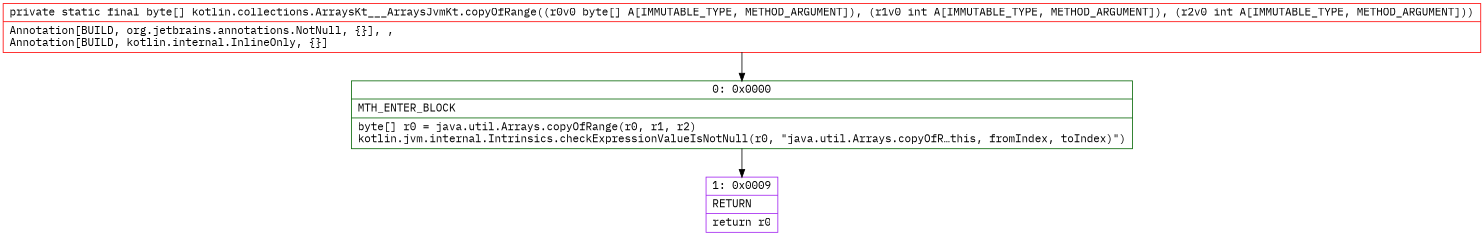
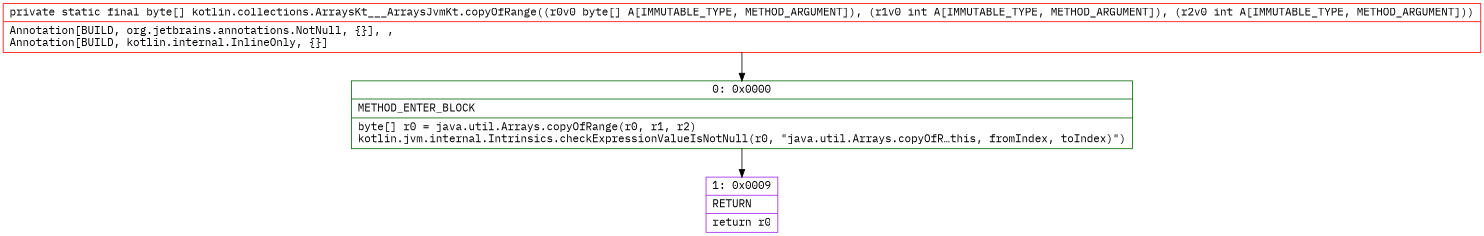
  digraph {
    fontname="IBM Plex Mono"
    node [shape=record fontname="IBM Plex Mono"]
    edge [fontname="IBM Plex Mono"]
-   n1 [label="{0\:\ 0x0000|MTH_ENTER_BLOCK\l|byte[] r0 = java.util.Arrays.copyOfRange(r0, r1, r2)\lkotlin.jvm.internal.Intrinsics.checkExpressionValueIsNotNull(r0, \"java.util.Arrays.copyOfR…this, fromIndex, toIndex)\")\l}" color=darkgreen]
+   n1 [label="{0\:\ 0x0000|METHOD_ENTER_BLOCK\l|byte[] r0 = java.util.Arrays.copyOfRange(r0, r1, r2)\lkotlin.jvm.internal.Intrinsics.checkExpressionValueIsNotNull(r0, \"java.util.Arrays.copyOfR…this, fromIndex, toIndex)\")\l}" color=darkgreen]
    n2 [label="{1\:\ 0x0009|RETURN\l|return r0\l}" color=purple]
    n3 [label="{private static final byte[] kotlin.collections.ArraysKt___ArraysJvmKt.copyOfRange((r0v0 byte[] A[IMMUTABLE_TYPE, METHOD_ARGUMENT]), (r1v0 int A[IMMUTABLE_TYPE, METHOD_ARGUMENT]), (r2v0 int A[IMMUTABLE_TYPE, METHOD_ARGUMENT]))  | Annotation[BUILD, org.jetbrains.annotations.NotNull, \{\}], , \lAnnotation[BUILD, kotlin.internal.InlineOnly, \{\}]\l}" color=red]
    n1 -> n2
    n3 -> n1
  }
